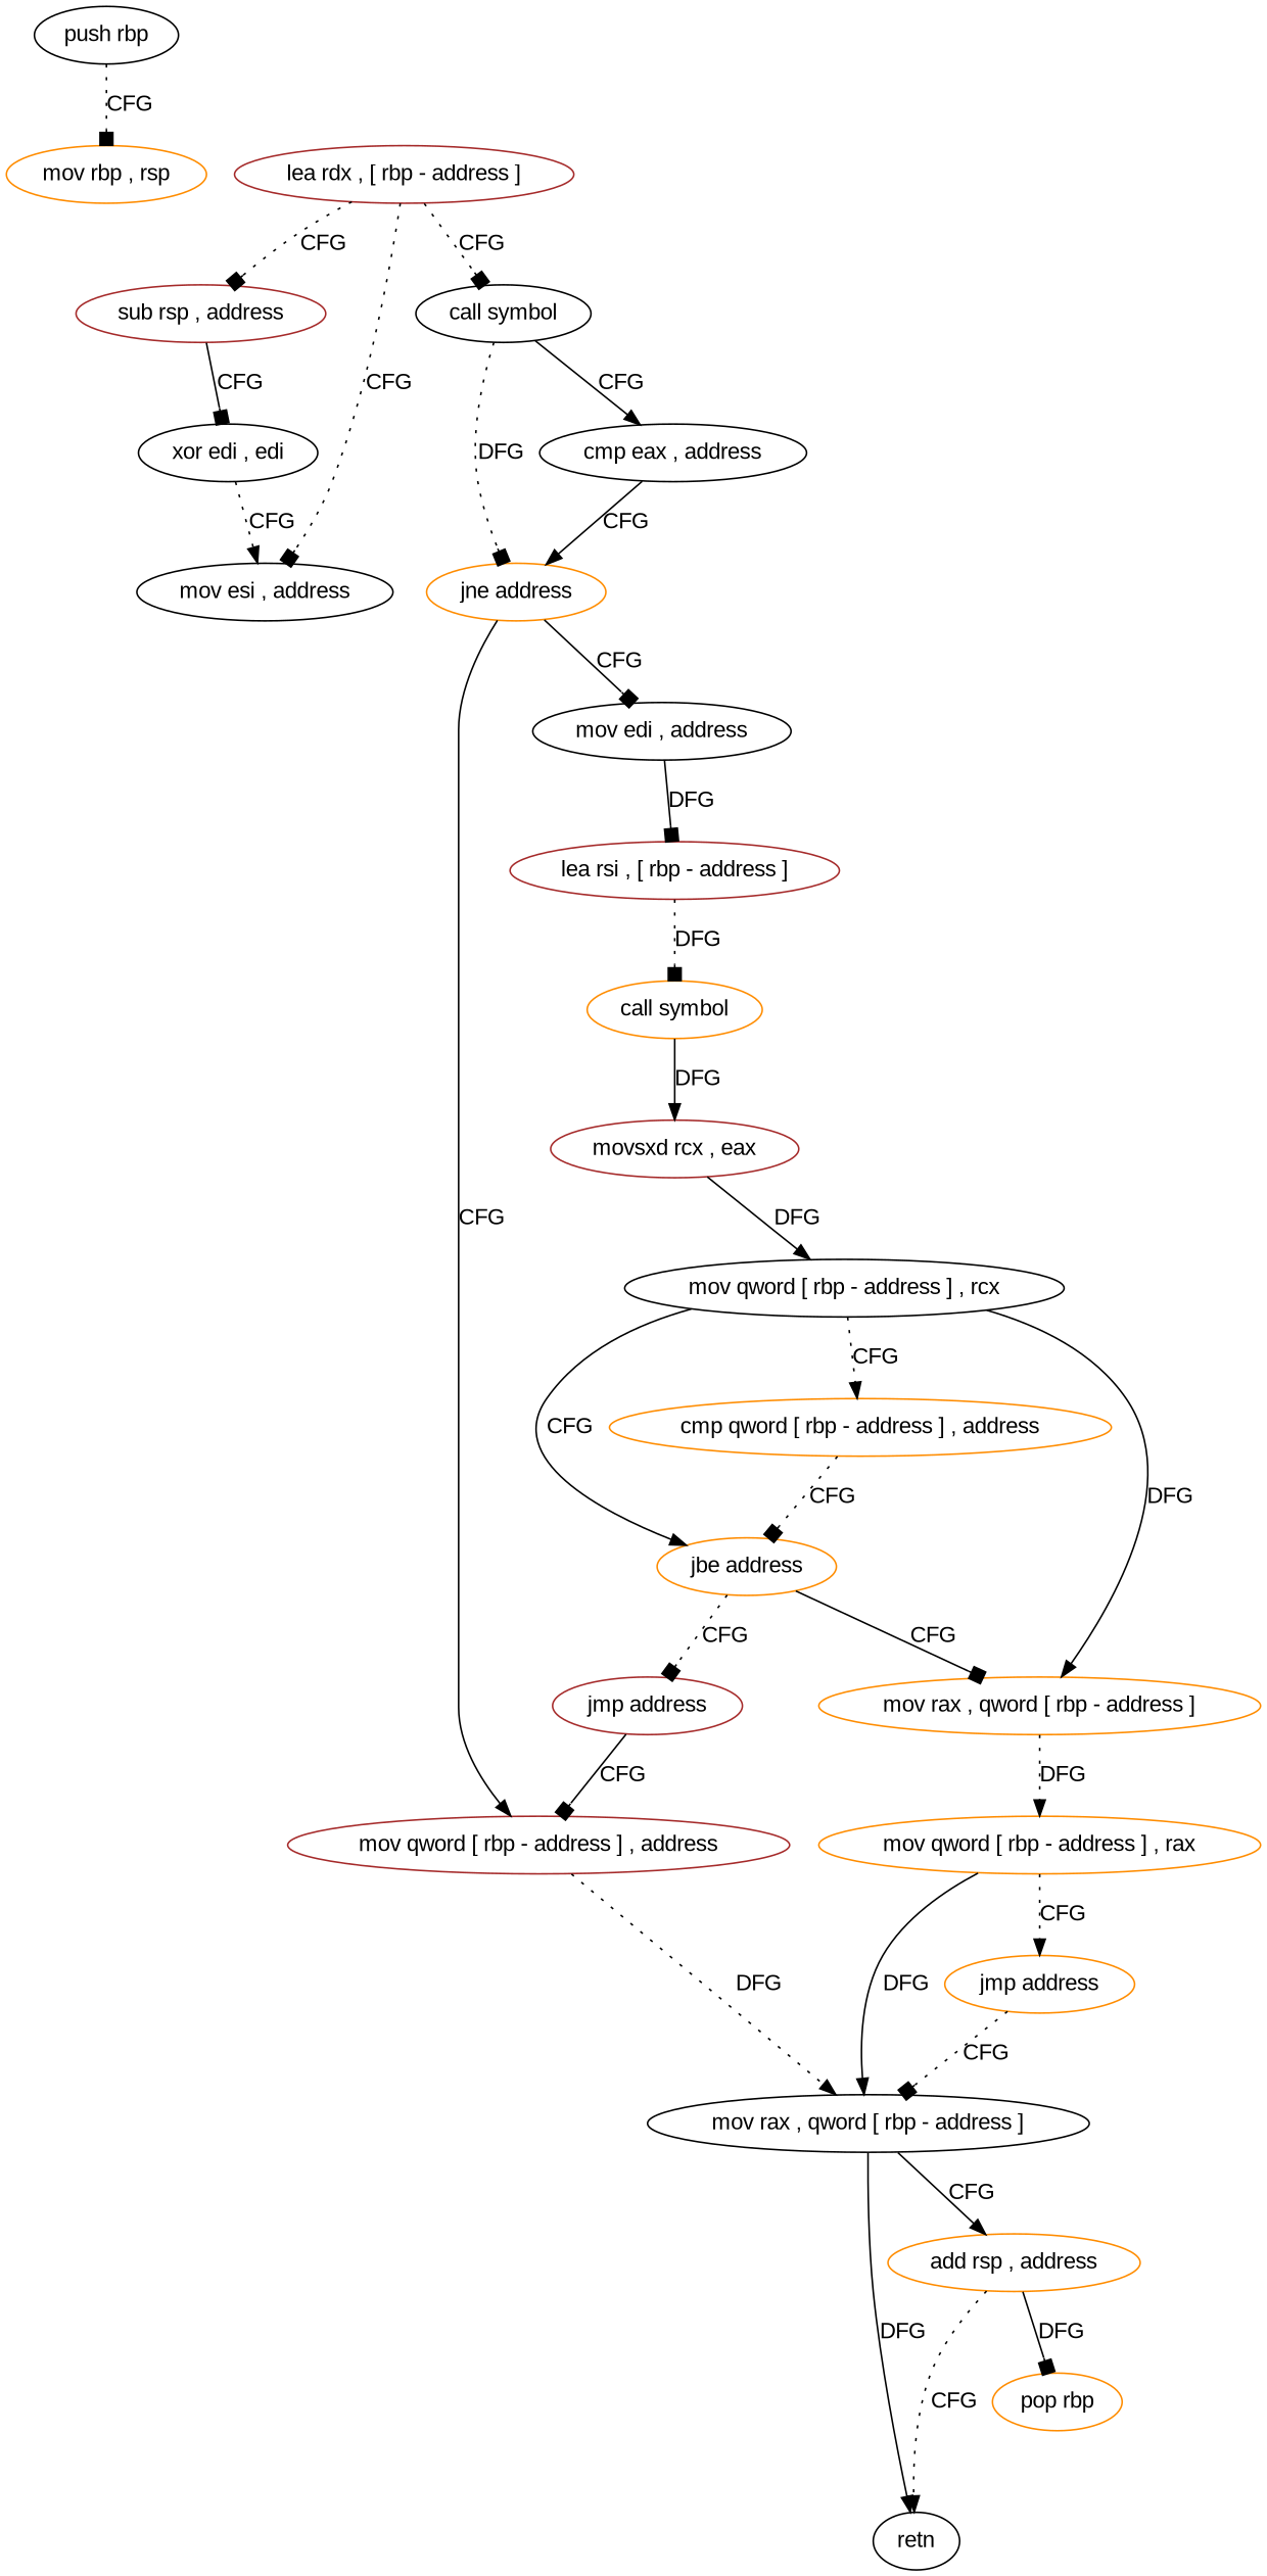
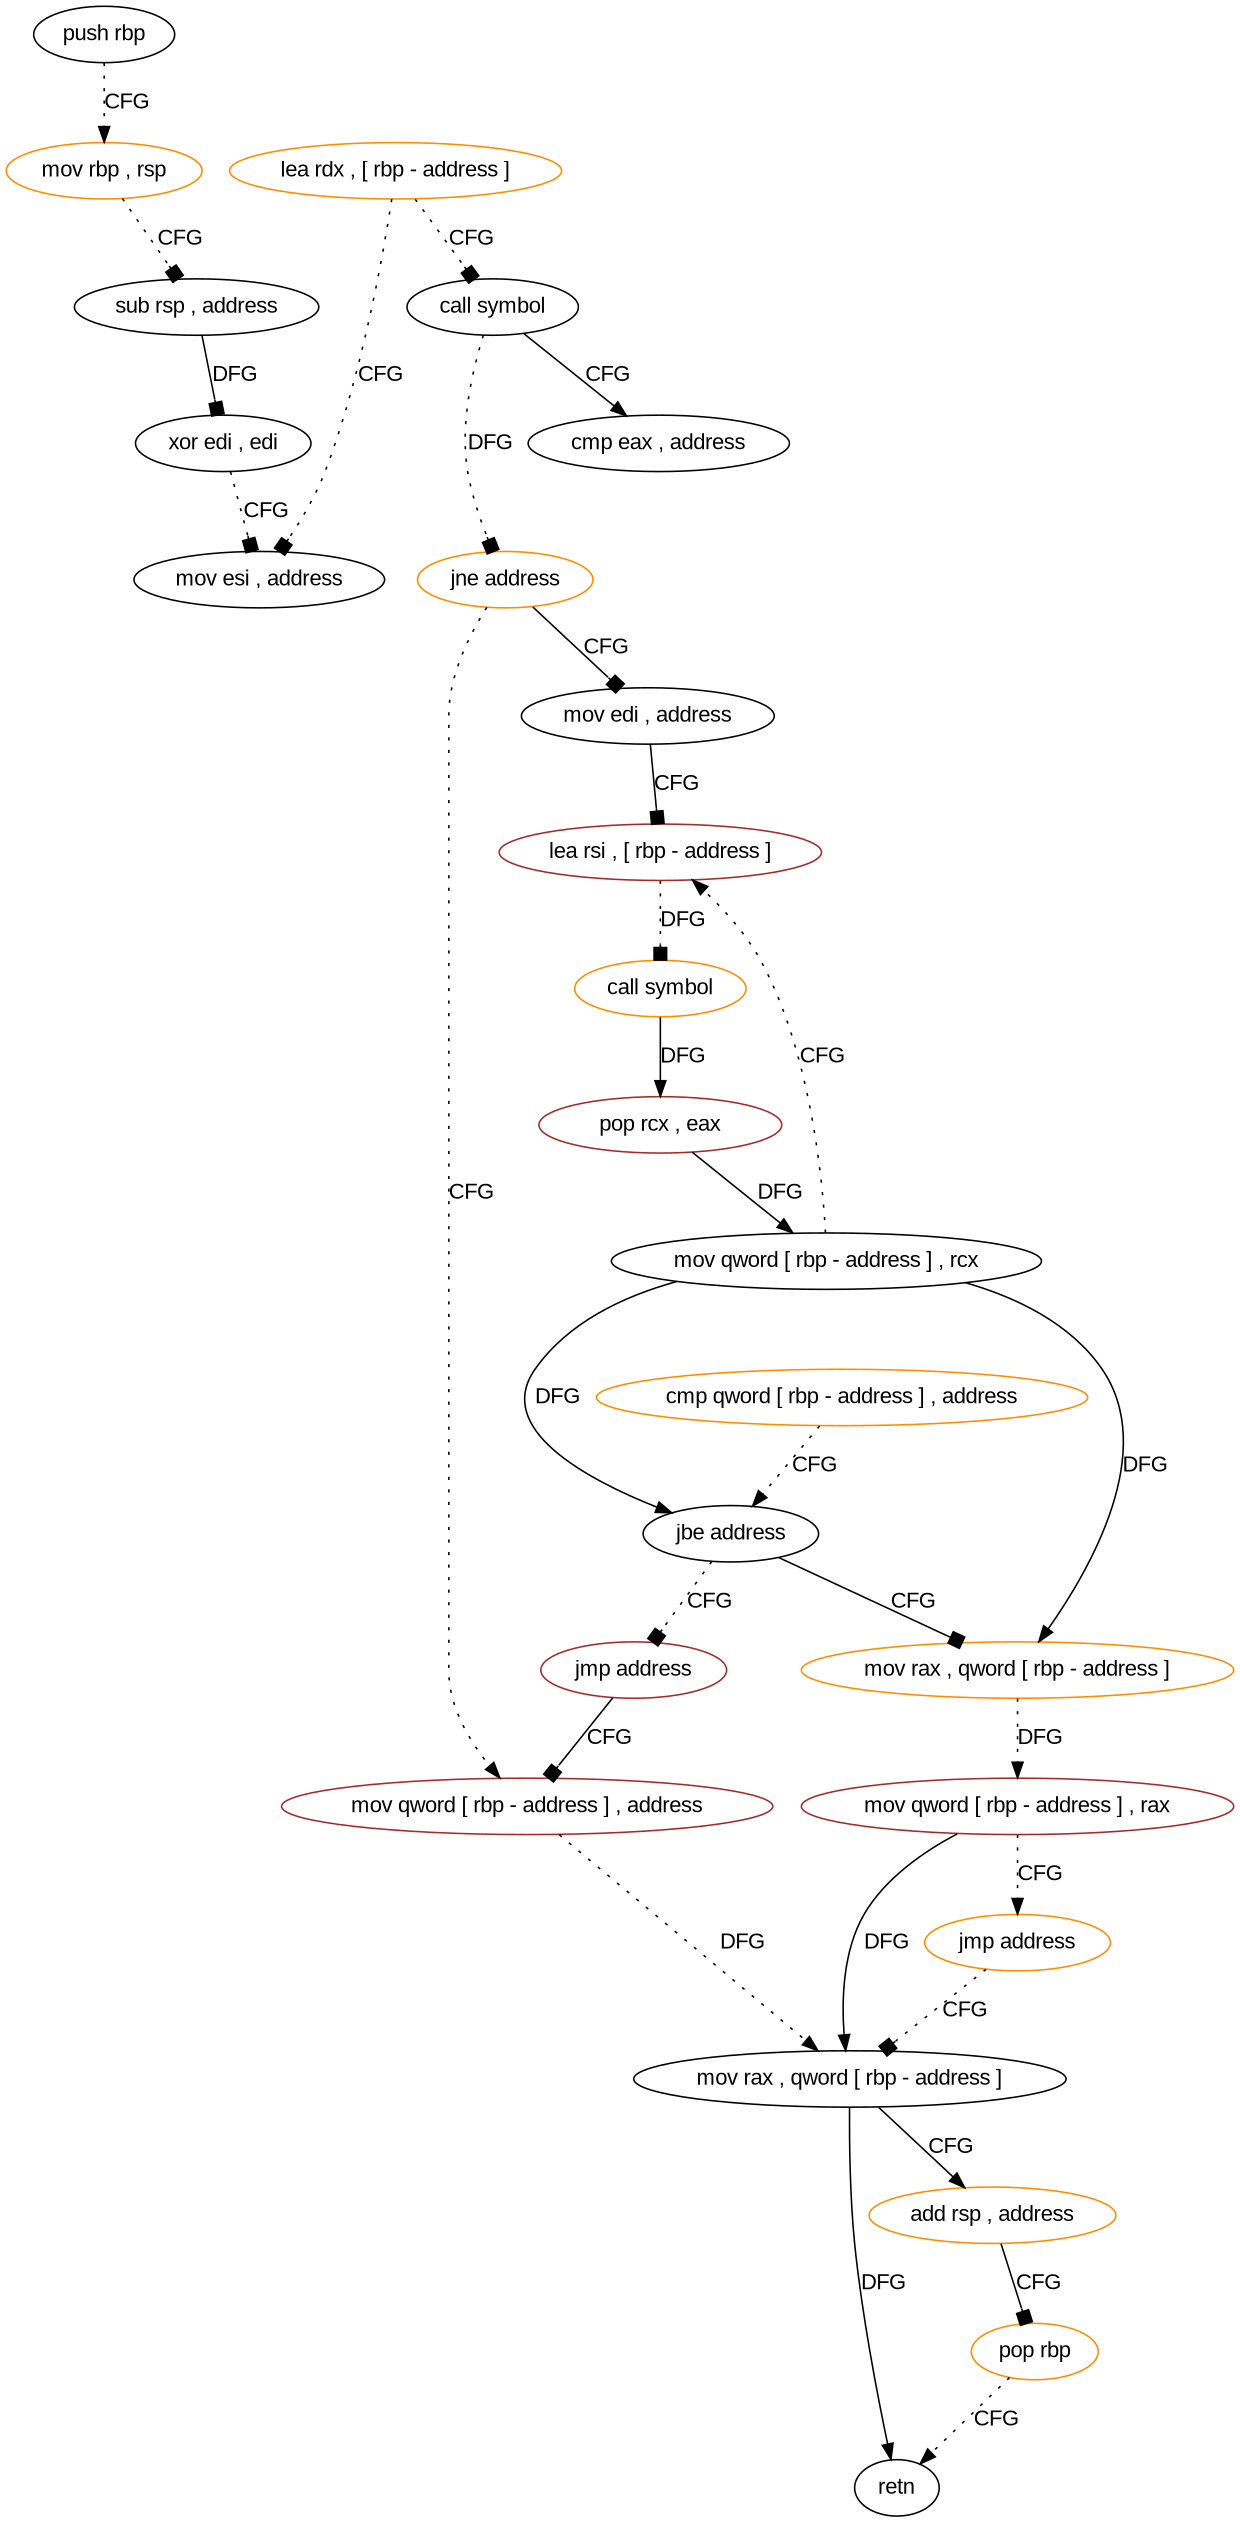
  digraph {
    fontname="Liberation Sans"
    node [color=black fontname="Liberation Sans"]
    edge [arrowhead=normal fontname="Liberation Sans" style=dotted]
    n1 [label="push rbp"]
    n2 [color=darkorange label="mov rbp , rsp"]
-   n3 [color=brown label="sub rsp , address"]
+   n3 [label="sub rsp , address"]
    n4 [label="xor edi , edi"]
    n5 [label="mov esi , address"]
-   n6 [color=brown label="lea rdx , [ rbp - address ]"]
+   n6 [color=darkorange label="lea rdx , [ rbp - address ]"]
    n7 [label="call symbol"]
    n8 [label="cmp eax , address"]
    n9 [color=darkorange label="jne address"]
    n10 [color=brown label="mov qword [ rbp - address ] , address"]
    n11 [label="mov edi , address"]
    n12 [label="mov rax , qword [ rbp - address ]"]
    n13 [color=brown label="lea rsi , [ rbp - address ]"]
    n14 [color=darkorange label="add rsp , address"]
    n15 [label=retn]
    n16 [color=darkorange label="call symbol"]
    n17 [color=darkorange label="pop rbp"]
-   n18 [color=brown label="movsxd rcx , eax"]
+   n18 [color=brown label="pop rcx , eax"]
    n19 [label="mov qword [ rbp - address ] , rcx"]
    n20 [color=darkorange label="cmp qword [ rbp - address ] , address"]
-   n21 [color=darkorange label="jbe address"]
+   n21 [label="jbe address"]
    n22 [color=darkorange label="mov rax , qword [ rbp - address ]"]
    n23 [color=brown label="jmp address"]
-   n24 [color=darkorange label="mov qword [ rbp - address ] , rax"]
+   n24 [color=brown label="mov qword [ rbp - address ] , rax"]
    n25 [color=darkorange label="jmp address"]
-   n1 -> n2 [arrowhead=box label=CFG]
-   n6 -> n3 [arrowhead=box label=CFG]
-   n3 -> n4 [arrowhead=box label=CFG style=solid]
-   n4 -> n5 [label=CFG]
+   n1 -> n2 [label=CFG]
+   n2 -> n3 [arrowhead=box label=CFG]
+   n3 -> n4 [arrowhead=box label=DFG style=solid]
+   n4 -> n5 [arrowhead=box label=CFG]
    n6 -> n5 [arrowhead=box label=CFG]
    n6 -> n7 [arrowhead=box label=CFG]
    n7 -> n8 [label=CFG style=solid]
    n7 -> n9 [arrowhead=box label=DFG]
-   n8 -> n9 [label=CFG style=solid]
-   n9 -> n10 [label=CFG style=solid]
+   n9 -> n10 [label=CFG]
    n9 -> n11 [arrowhead=box label=CFG style=solid]
    n10 -> n12 [label=DFG]
-   n11 -> n13 [arrowhead=box label=DFG style=solid]
+   n11 -> n13 [arrowhead=box label=CFG style=solid]
    n12 -> n14 [label=CFG style=solid]
    n12 -> n15 [label=DFG style=solid]
    n13 -> n16 [arrowhead=box label=DFG]
-   n14 -> n17 [arrowhead=box label=DFG style=solid]
+   n14 -> n17 [arrowhead=box label=CFG style=solid]
    n16 -> n18 [label=DFG style=solid]
-   n14 -> n15 [label=CFG]
+   n17 -> n15 [label=CFG]
    n18 -> n19 [label=DFG style=solid]
-   n19 -> n20 [label=CFG]
-   n19 -> n21 [label=CFG style=solid]
+   n19 -> n13 [label=CFG]
+   n19 -> n21 [label=DFG style=solid]
    n19 -> n22 [label=DFG style=solid]
-   n20 -> n21 [arrowhead=box label=CFG]
+   n20 -> n21 [label=CFG]
    n21 -> n22 [arrowhead=box label=CFG style=solid]
    n21 -> n23 [arrowhead=box label=CFG]
    n22 -> n24 [label=DFG]
    n23 -> n10 [arrowhead=box label=CFG style=solid]
    n24 -> n12 [label=DFG style=solid]
    n24 -> n25 [label=CFG]
    n25 -> n12 [arrowhead=box label=CFG]
  }
